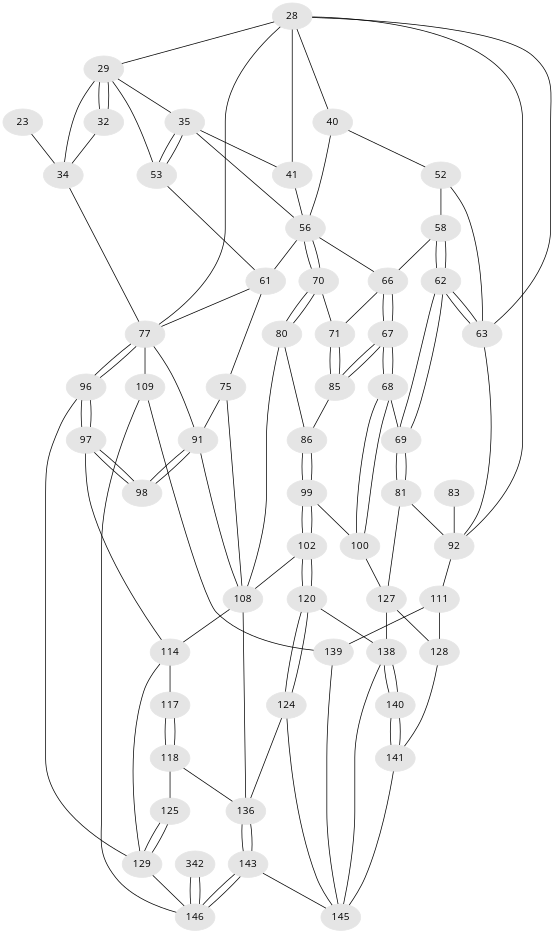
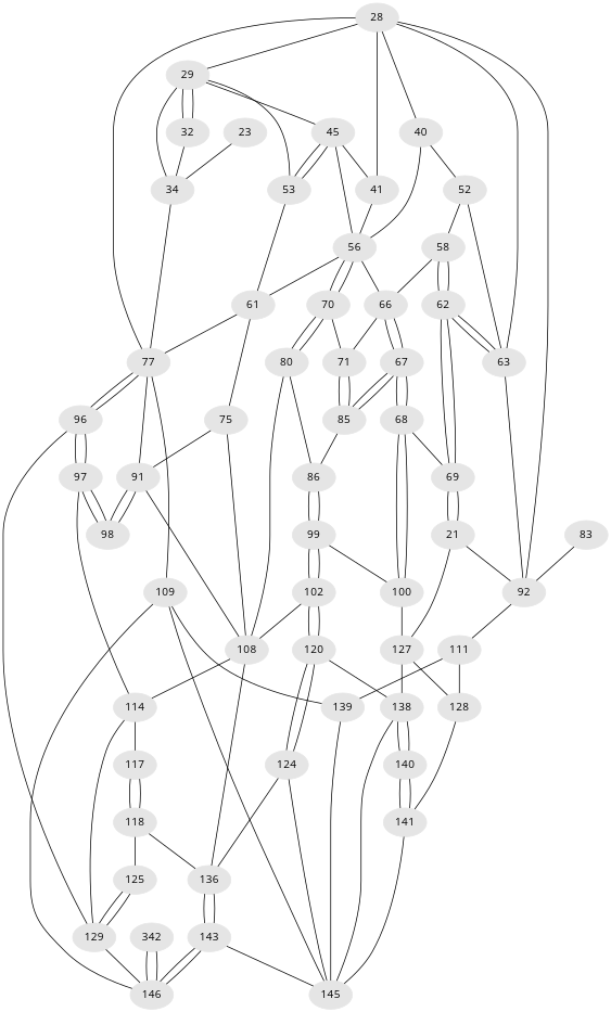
  graph {
    fontname="Open Sans"
    node [color=gray90 fontname="Open Sans" style=filled]
    edge [fontname="Open Sans"]
    34 [super="+33+21"]
    23
    77 [super="+76+45+46+22+13"]
    28 [super="+27+18+17"]
    29 [super="+7+6+9"]
    40 [super="+39+38"]
    41 [super="+25+37+20"]
    63 [super="+60"]
    92 [super="+82+84"]
    32
-   35 [super="+31"]
+   35 [super="+31" label=45]
    53 [super="+48"]
    56 [super="+49+36+50"]
    52 [super="+51+43"]
    91 [super="+78+87+88"]
    96
    109 [super="+95"]
    111 [super="+93"]
    61 [super="+47+54+55"]
    66 [super="+57"]
    70
    58
    62
    75 [super="+74+73"]
    67
    71
    80
    69
    108 [super="+89+101"]
-   81
+   81 [label=21]
    68
    85
    100
    86
    127 [super="+105+103"]
    98
    114 [super="+106+107"]
    136 [super="+123+116+119"]
    97
    129 [super="+112+113"]
    139 [super="+94"]
    145 [super="+131+130+144+138"]
    146 [super="+133+134"]
    99
    128 [super="+110"]
    n46 [label=138 super="+121+126"]
    83
    102
    117
    120
    124
    143
    141 [super="+137"]
    118
    125
    140
    n57 [label=342]
    34 -- 77 [weight=2]
    23 -- 34 [weight=3]
    77 -- 91
    77 -- 96
    77 -- 96
    77 -- 109 [weight=3]
    28 -- 77 [weight=3]
    28 -- 29
    28 -- 40 [weight=2]
    28 -- 41 [weight=2]
    28 -- 63
    28 -- 92
    29 -- 34 [weight=2]
    29 -- 32 [weight=2]
    29 -- 32
    29 -- 35
    29 -- 53
    40 -- 56
    40 -- 52 [weight=2]
    41 -- 56 [weight=2]
    63 -- 92 [weight=2]
    92 -- 111
    32 -- 34
    35 -- 41
    35 -- 53 [weight=2]
    35 -- 53
    35 -- 56
    53 -- 61 [weight=2]
    56 -- 61
    56 -- 66
    56 -- 70
    56 -- 70
    52 -- 63 [weight=2]
    52 -- 58
    91 -- 108
    91 -- 98 [weight=2]
    91 -- 98
    96 -- 97
    96 -- 97
    96 -- 129
    109 -- 139
+   109 -- 145
    109 -- 146
    111 -- 139 [weight=2]
    111 -- 128
    61 -- 77
    61 -- 75 [weight=2]
    66 -- 67
    66 -- 67
    66 -- 71
    70 -- 71
    70 -- 80
    70 -- 80
    58 -- 66
    58 -- 62
    58 -- 62
    62 -- 63
    62 -- 63
    62 -- 69
    62 -- 69
    75 -- 91 [weight=2]
    75 -- 108
    67 -- 68
    67 -- 68
    67 -- 85
    67 -- 85
    71 -- 85
    71 -- 85
    80 -- 108
    80 -- 86
    69 -- 81
    69 -- 81
    108 -- 114
    108 -- 136 [weight=2]
    81 -- 92
    81 -- 127
    68 -- 69
    68 -- 100
    68 -- 100
    85 -- 86
    100 -- 127
    86 -- 99
    86 -- 99
    127 -- 128 [weight=2]
    127 -- n46 [weight=2]
    114 -- 129
    114 -- 117 [weight=2]
    136 -- 143
    136 -- 143
    97 -- 98
    97 -- 98
    97 -- 114
    129 -- 146
    139 -- 145
    99 -- 100
    99 -- 102
    99 -- 102
    128 -- 141
    n46 -- 145
    n46 -- 140 [weight=2]
    n46 -- 140
    83 -- 92 [weight=3]
    102 -- 108
    102 -- 120
    102 -- 120
    117 -- 118
    117 -- 118
    120 -- n46
    120 -- 124
    120 -- 124
    124 -- 136
    124 -- 145
    143 -- 145
    143 -- 146
    143 -- 146
    141 -- 145 [weight=2]
    118 -- 136
    118 -- 125
    125 -- 129 [weight=2]
    125 -- 129
    140 -- 141
    140 -- 141
    n57 -- 146 [weight=2]
    n57 -- 146
  }
